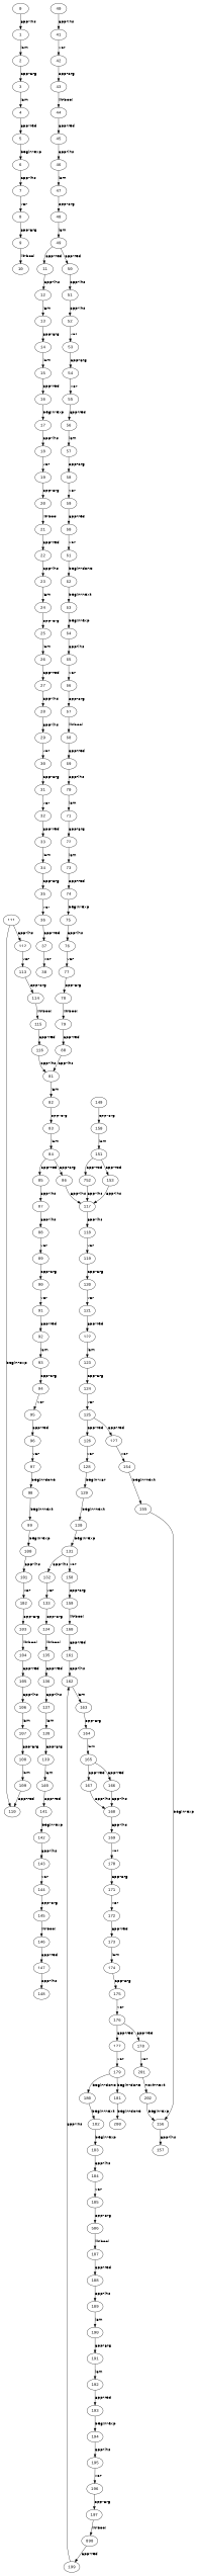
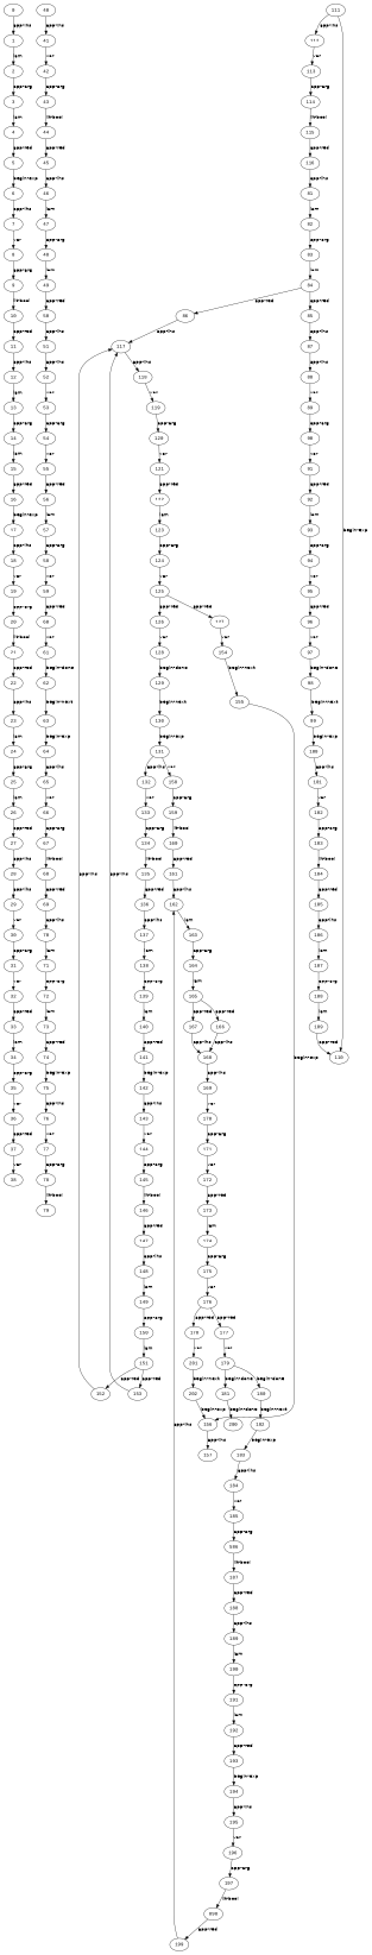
  digraph {
    node [fontname="Courier New"]
    edge [fontname=helvetica]
    0
    1
    2
    3
    4
    5
    6
    7
    8
    9
    10
    11
    12
    13
    14
    15
    16
    17
    18
    19
    20
    21
    22
    23
    24
    25
    26
    27
    28
    29
    30
    31
    32
    33
    34
    35
    36
    37
    38
    40
    41
    42
    43
    44
    45
    46
    47
    48
    49
    50
    51
    52
    53
    54
    55
    56
    57
    58
    59
    60
    61
    62
    63
    64
    65
    66
    67
    68
    69
    70
    71
    72
    73
    74
    75
    76
    77
    78
    79
-   80
    81
    82
    83
    84
    85
    86
    87
    117
    88
    118
    89
    90
    91
    92
    93
    94
    95
    96
    97
    98
    99
    100
    101
    102
    103
    104
    105
    106
    107
    108
    109
    110
    111
    112
    113
    114
    115
    116
    119
    120
    121
    122
    123
    124
    125
    126
    127
    128
    154
    129
    155
    130
    131
    132
    158
    133
    134
    135
    136
    137
    138
    139
    140
    141
    142
    143
    144
    145
    146
    147
    148
    149
    150
    151
-   152 [label=752]
+   152
    153
    156
    157
    159
    160
    161
    162
    163
    164
    165
    166
    167
    168
    169
    170
    171
    172
    173
    174
    175
    176
    177
    178
    179
    201
    180
    181
    202
    182
    200
    183
    184
    185
    n189 [label=586]
    187
    188
    189
    190
    191
    192
    193
    194
    195
    196
    197
    n201 [label=898]
    199
    0 -> 1 [label="app-lhs"]
    1 -> 2 [label=lam]
    2 -> 3 [label="app-arg"]
    3 -> 4 [label=lam]
    4 -> 5 [label="app-red"]
    5 -> 6 [label="begin-exp"]
    6 -> 7 [label="app-lhs"]
    7 -> 8 [label=var]
    8 -> 9 [label="app-arg"]
    9 -> 10 [label="lit-bool"]
-   49 -> 11 [label="app-red"]
+   10 -> 11 [label="app-red"]
    11 -> 12 [label="app-lhs"]
    12 -> 13 [label=lam]
    13 -> 14 [label="app-arg"]
    14 -> 15 [label=lam]
    15 -> 16 [label="app-red"]
    16 -> 17 [label="begin-exp"]
    17 -> 18 [label="app-lhs"]
    18 -> 19 [label=var]
    19 -> 20 [label="app-arg"]
    20 -> 21 [label="lit-bool"]
    21 -> 22 [label="app-red"]
    22 -> 23 [label="app-lhs"]
    23 -> 24 [label=lam]
    24 -> 25 [label="app-arg"]
    25 -> 26 [label=lam]
    26 -> 27 [label="app-red"]
    27 -> 28 [label="app-lhs"]
    28 -> 29 [label="app-lhs"]
    29 -> 30 [label=var]
    30 -> 31 [label="app-arg"]
    31 -> 32 [label=var]
    32 -> 33 [label="app-red"]
    33 -> 34 [label=lam]
    34 -> 35 [label="app-arg"]
    35 -> 36 [label=var]
    36 -> 37 [label="app-red"]
    37 -> 38 [label=var]
    40 -> 41 [label="app-lhs"]
    41 -> 42 [label=var]
    42 -> 43 [label="app-arg"]
    43 -> 44 [label="lit-bool"]
    44 -> 45 [label="app-red"]
    45 -> 46 [label="app-lhs"]
    46 -> 47 [label=lam]
    47 -> 48 [label="app-arg"]
    48 -> 49 [label=lam]
    49 -> 50 [label="app-red"]
    50 -> 51 [label="app-lhs"]
    51 -> 52 [label="app-lhs"]
    52 -> 53 [label=var]
    53 -> 54 [label="app-arg"]
    54 -> 55 [label=var]
    55 -> 56 [label="app-red"]
    56 -> 57 [label=lam]
    57 -> 58 [label="app-arg"]
    58 -> 59 [label=var]
    59 -> 60 [label="app-red"]
    60 -> 61 [label=var]
    61 -> 62 [label="begin-done"]
    62 -> 63 [label="begin-next"]
    63 -> 64 [label="begin-exp"]
    64 -> 65 [label="app-lhs"]
    65 -> 66 [label=var]
    66 -> 67 [label="app-arg"]
    67 -> 68 [label="lit-bool"]
    68 -> 69 [label="app-red"]
    69 -> 70 [label="app-lhs"]
    70 -> 71 [label=lam]
    71 -> 72 [label="app-arg"]
    72 -> 73 [label=lam]
    73 -> 74 [label="app-red"]
    74 -> 75 [label="begin-exp"]
    75 -> 76 [label="app-lhs"]
    76 -> 77 [label=var]
    77 -> 78 [label="app-arg"]
    78 -> 79 [label="lit-bool"]
-   79 -> 80 [label="app-red"]
-   80 -> 81 [label="app-lhs"]
    81 -> 82 [label=lam]
    82 -> 83 [label="app-arg"]
    83 -> 84 [label=lam]
    84 -> 85 [label="app-red"]
-   84 -> 86 [label="app-arg"]
+   84 -> 86 [label="app-red"]
    85 -> 87 [label="app-lhs"]
    86 -> 117 [label="app-lhs"]
    87 -> 88 [label="app-lhs"]
    117 -> 118 [label="app-lhs"]
    88 -> 89 [label=var]
    118 -> 119 [label=var]
    89 -> 90 [label="app-arg"]
    90 -> 91 [label=var]
    91 -> 92 [label="app-red"]
    92 -> 93 [label=lam]
    93 -> 94 [label="app-arg"]
    94 -> 95 [label=var]
    95 -> 96 [label="app-red"]
    96 -> 97 [label=var]
    97 -> 98 [label="begin-done"]
    98 -> 99 [label="begin-next"]
    99 -> 100 [label="begin-exp"]
    100 -> 101 [label="app-lhs"]
    101 -> 102 [label=var]
    102 -> 103 [label="app-arg"]
    103 -> 104 [label="lit-bool"]
    104 -> 105 [label="app-red"]
    105 -> 106 [label="app-lhs"]
    106 -> 107 [label=lam]
    107 -> 108 [label="app-arg"]
    108 -> 109 [label=lam]
    109 -> 110 [label="app-red"]
    111 -> 110 [label="begin-exp"]
    111 -> 112 [label="app-lhs"]
    112 -> 113 [label=var]
    113 -> 114 [label="app-arg"]
    114 -> 115 [label="lit-bool"]
    115 -> 116 [label="app-red"]
    116 -> 81 [label="app-lhs"]
    119 -> 120 [label="app-arg"]
    120 -> 121 [label=var]
    121 -> 122 [label="app-red"]
    122 -> 123 [label=lam]
    123 -> 124 [label="app-arg"]
    124 -> 125 [label=var]
    125 -> 126 [label="app-red"]
    125 -> 127 [label="app-red"]
    126 -> 128 [label=var]
    127 -> 154 [label=var]
-   128 -> 129 [label="begin-var"]
+   128 -> 129 [label="begin-done"]
    154 -> 155 [label="begin-next"]
    129 -> 130 [label="begin-next"]
    155 -> 156 [label="begin-exp"]
    130 -> 131 [label="begin-exp"]
    131 -> 132 [label="app-lhs"]
    131 -> 158 [label=var]
    132 -> 133 [label=var]
    158 -> 159 [label="app-arg"]
    133 -> 134 [label="app-arg"]
    134 -> 135 [label="lit-bool"]
    135 -> 136 [label="app-red"]
    136 -> 137 [label="app-lhs"]
    137 -> 138 [label=lam]
    138 -> 139 [label="app-arg"]
    139 -> 140 [label=lam]
    140 -> 141 [label="app-red"]
    141 -> 142 [label="begin-exp"]
    142 -> 143 [label="app-lhs"]
    143 -> 144 [label=var]
    144 -> 145 [label="app-arg"]
    145 -> 146 [label="lit-bool"]
    146 -> 147 [label="app-red"]
    147 -> 148 [label="app-lhs"]
+   148 -> 149 [label=lam]
    149 -> 150 [label="app-arg"]
    150 -> 151 [label=lam]
    151 -> 152 [label="app-red"]
    151 -> 153 [label="app-red"]
    152 -> 117 [label="app-lhs"]
    153 -> 117 [label="app-lhs"]
    156 -> 157 [label="app-lhs"]
    159 -> 160 [label="lit-bool"]
    160 -> 161 [label="app-red"]
    161 -> 162 [label="app-lhs"]
    162 -> 163 [label=lam]
    163 -> 164 [label="app-arg"]
    164 -> 165 [label=lam]
    165 -> 166 [label="app-red"]
    165 -> 167 [label="app-red"]
    166 -> 168 [label="app-lhs"]
    167 -> 168 [label="app-lhs"]
    168 -> 169 [label="app-lhs"]
    169 -> 170 [label=var]
    170 -> 171 [label="app-arg"]
    171 -> 172 [label=var]
    172 -> 173 [label="app-red"]
    173 -> 174 [label=lam]
    174 -> 175 [label="app-arg"]
    175 -> 176 [label=var]
    176 -> 177 [label="app-red"]
    176 -> 178 [label="app-red"]
    177 -> 179 [label=var]
    178 -> 201 [label=var]
    179 -> 180 [label="begin-done"]
    179 -> 181 [label="begin-done"]
-   201 -> 202 [label="next-next"]
+   201 -> 202 [label="begin-next"]
    180 -> 182 [label="begin-next"]
    181 -> 200 [label="begin-done"]
    202 -> 156 [label="begin-exp"]
    182 -> 183 [label="begin-exp"]
    183 -> 184 [label="app-lhs"]
    184 -> 185 [label=var]
    185 -> n189 [label="app-arg"]
    n189 -> 187 [label="lit-bool"]
    187 -> 188 [label="app-red"]
    188 -> 189 [label="app-lhs"]
    189 -> 190 [label=lam]
    190 -> 191 [label="app-arg"]
    191 -> 192 [label=lam]
    192 -> 193 [label="app-red"]
    193 -> 194 [label="begin-exp"]
    194 -> 195 [label="app-lhs"]
    195 -> 196 [label=var]
    196 -> 197 [label="app-arg"]
    197 -> n201 [label="lit-bool"]
    n201 -> 199 [label="app-red"]
    199 -> 162 [label="app-lhs"]
  }
